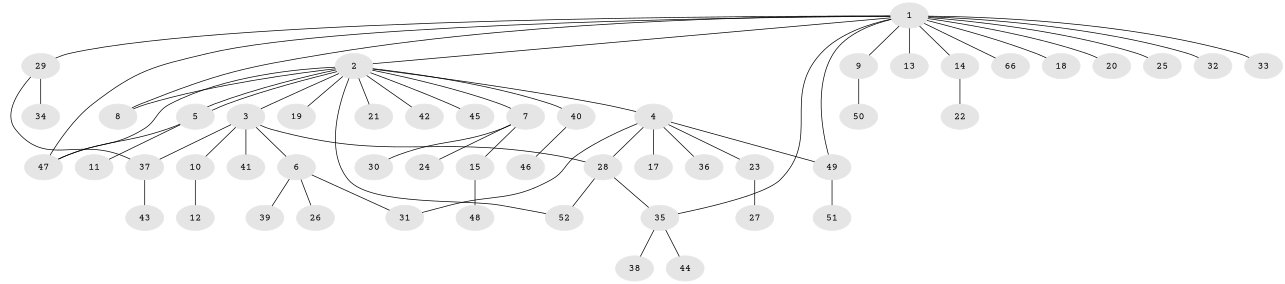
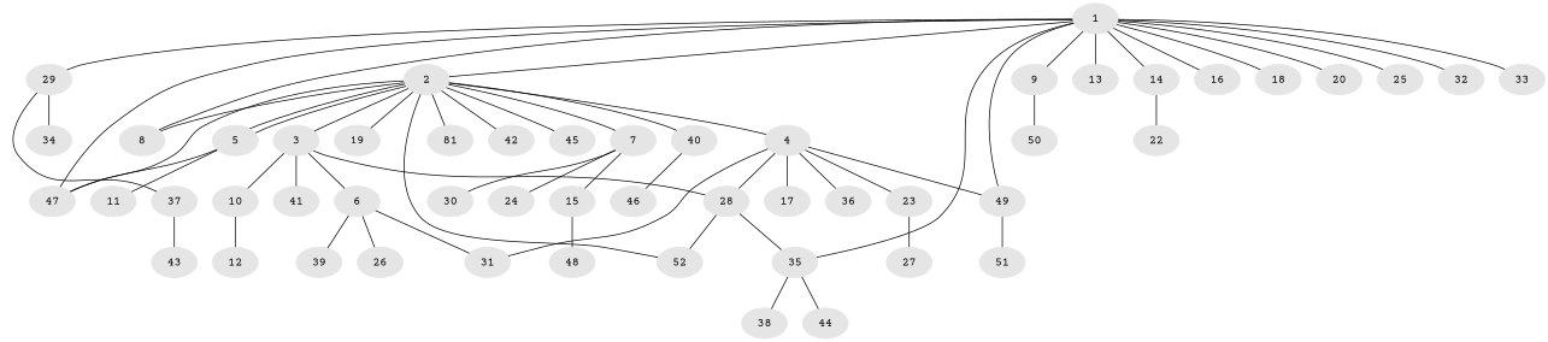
  graph {
    fontname="Courier Prime"
    node [color=gray90 fontname="Courier Prime" style=filled]
    edge [fontname="Courier Prime"]
    1
    2
    8
    9
    13
    14
-   16 [label=66]
+   16
    18
    20
    25
    29
    32
    33
    35
    47
    49
    40
    3
    4
    5
    7
    19
-   21
+   21 [label=81]
    42
    45
    52
    50
    22
    37
    34
    38
    44
    46
    51
    6
    10
    28
    41
    17
    23
    31
    36
    11
    15
    24
    30
    26
    39
    12
    43
    27
    48
    1 -- 2
    1 -- 8
    1 -- 9
    1 -- 13
    1 -- 14
    1 -- 16
    1 -- 18
    1 -- 20
    1 -- 25
    1 -- 29
    1 -- 32
    1 -- 33
    1 -- 35
    1 -- 47
    1 -- 49
    2 -- 8
    2 -- 47
    2 -- 40
    2 -- 3
    2 -- 4
    2 -- 5
    2 -- 5
    2 -- 7
    2 -- 19
    2 -- 21
    2 -- 42
    2 -- 45
    2 -- 52
    9 -- 50
    14 -- 22
    29 -- 37
    29 -- 34
    35 -- 38
    35 -- 44
    49 -- 51
    40 -- 46
-   3 -- 37
    3 -- 6
    3 -- 10
    3 -- 28
    3 -- 41
    4 -- 49
    4 -- 28
    4 -- 17
    4 -- 23
    4 -- 31
    4 -- 36
    5 -- 47
    5 -- 11
    7 -- 15
    7 -- 24
    7 -- 30
    37 -- 43
    6 -- 31
    6 -- 26
    6 -- 39
    10 -- 12
    28 -- 35
    28 -- 52
    23 -- 27
    15 -- 48
  }
